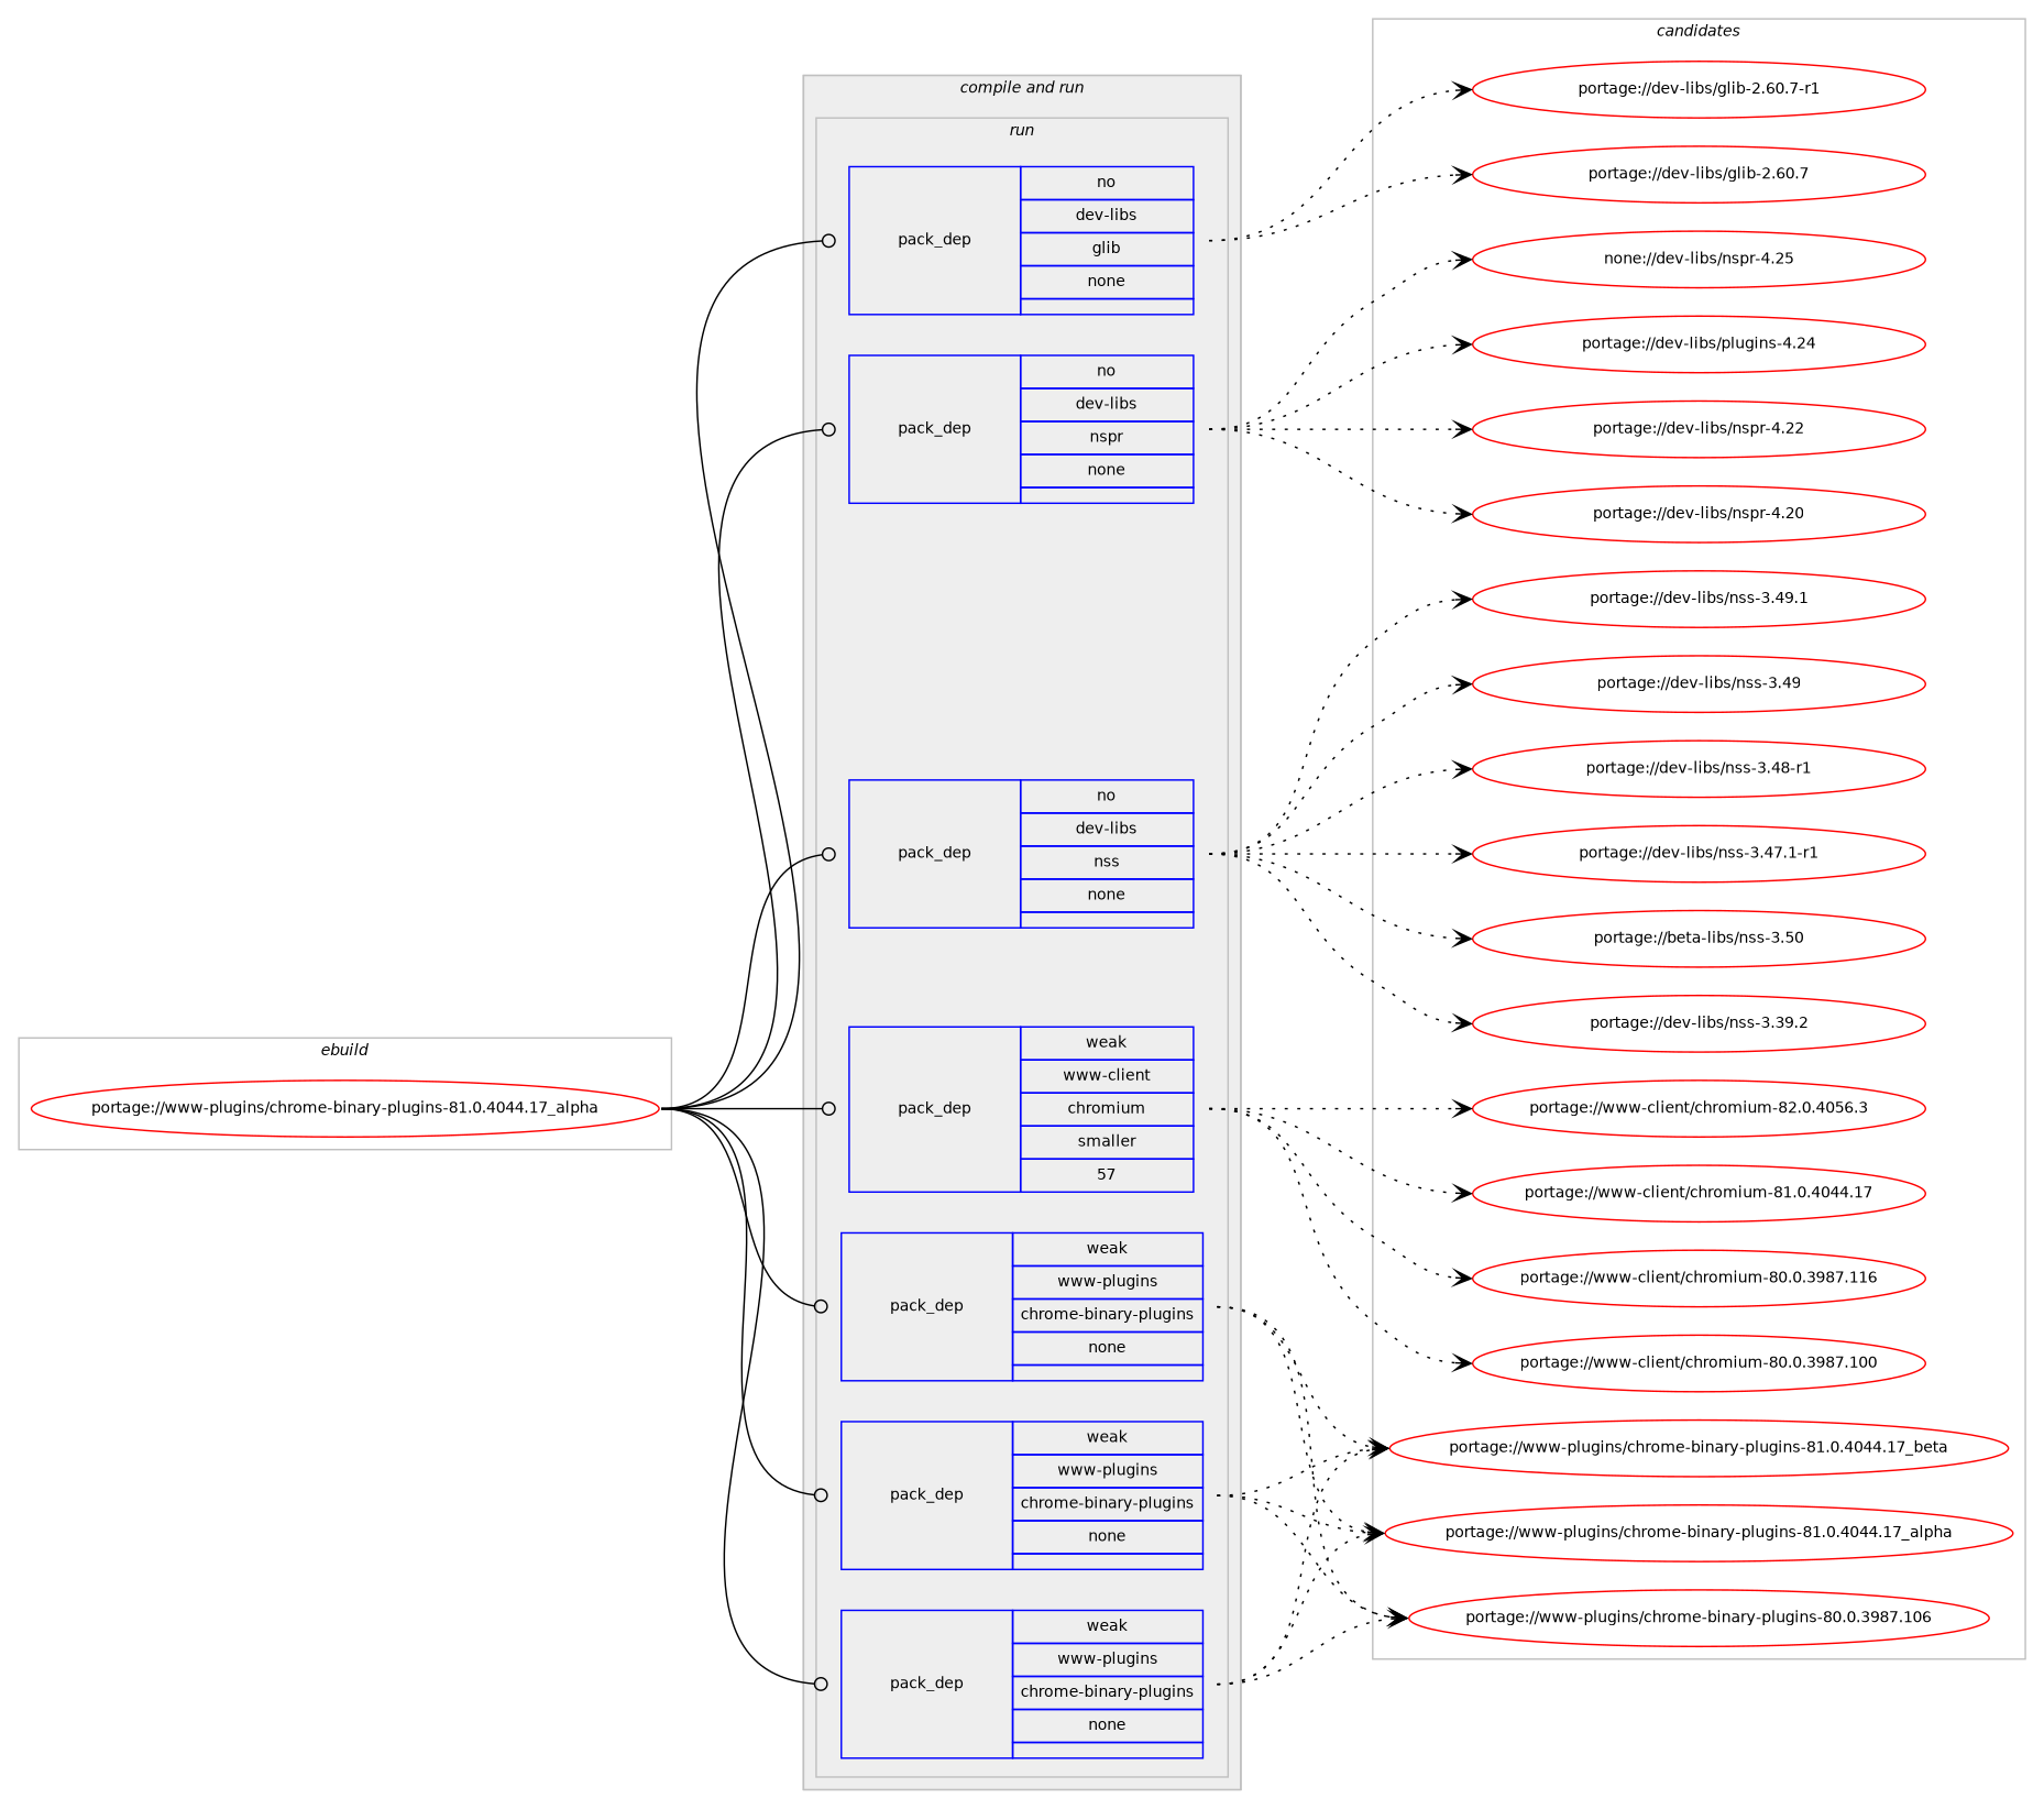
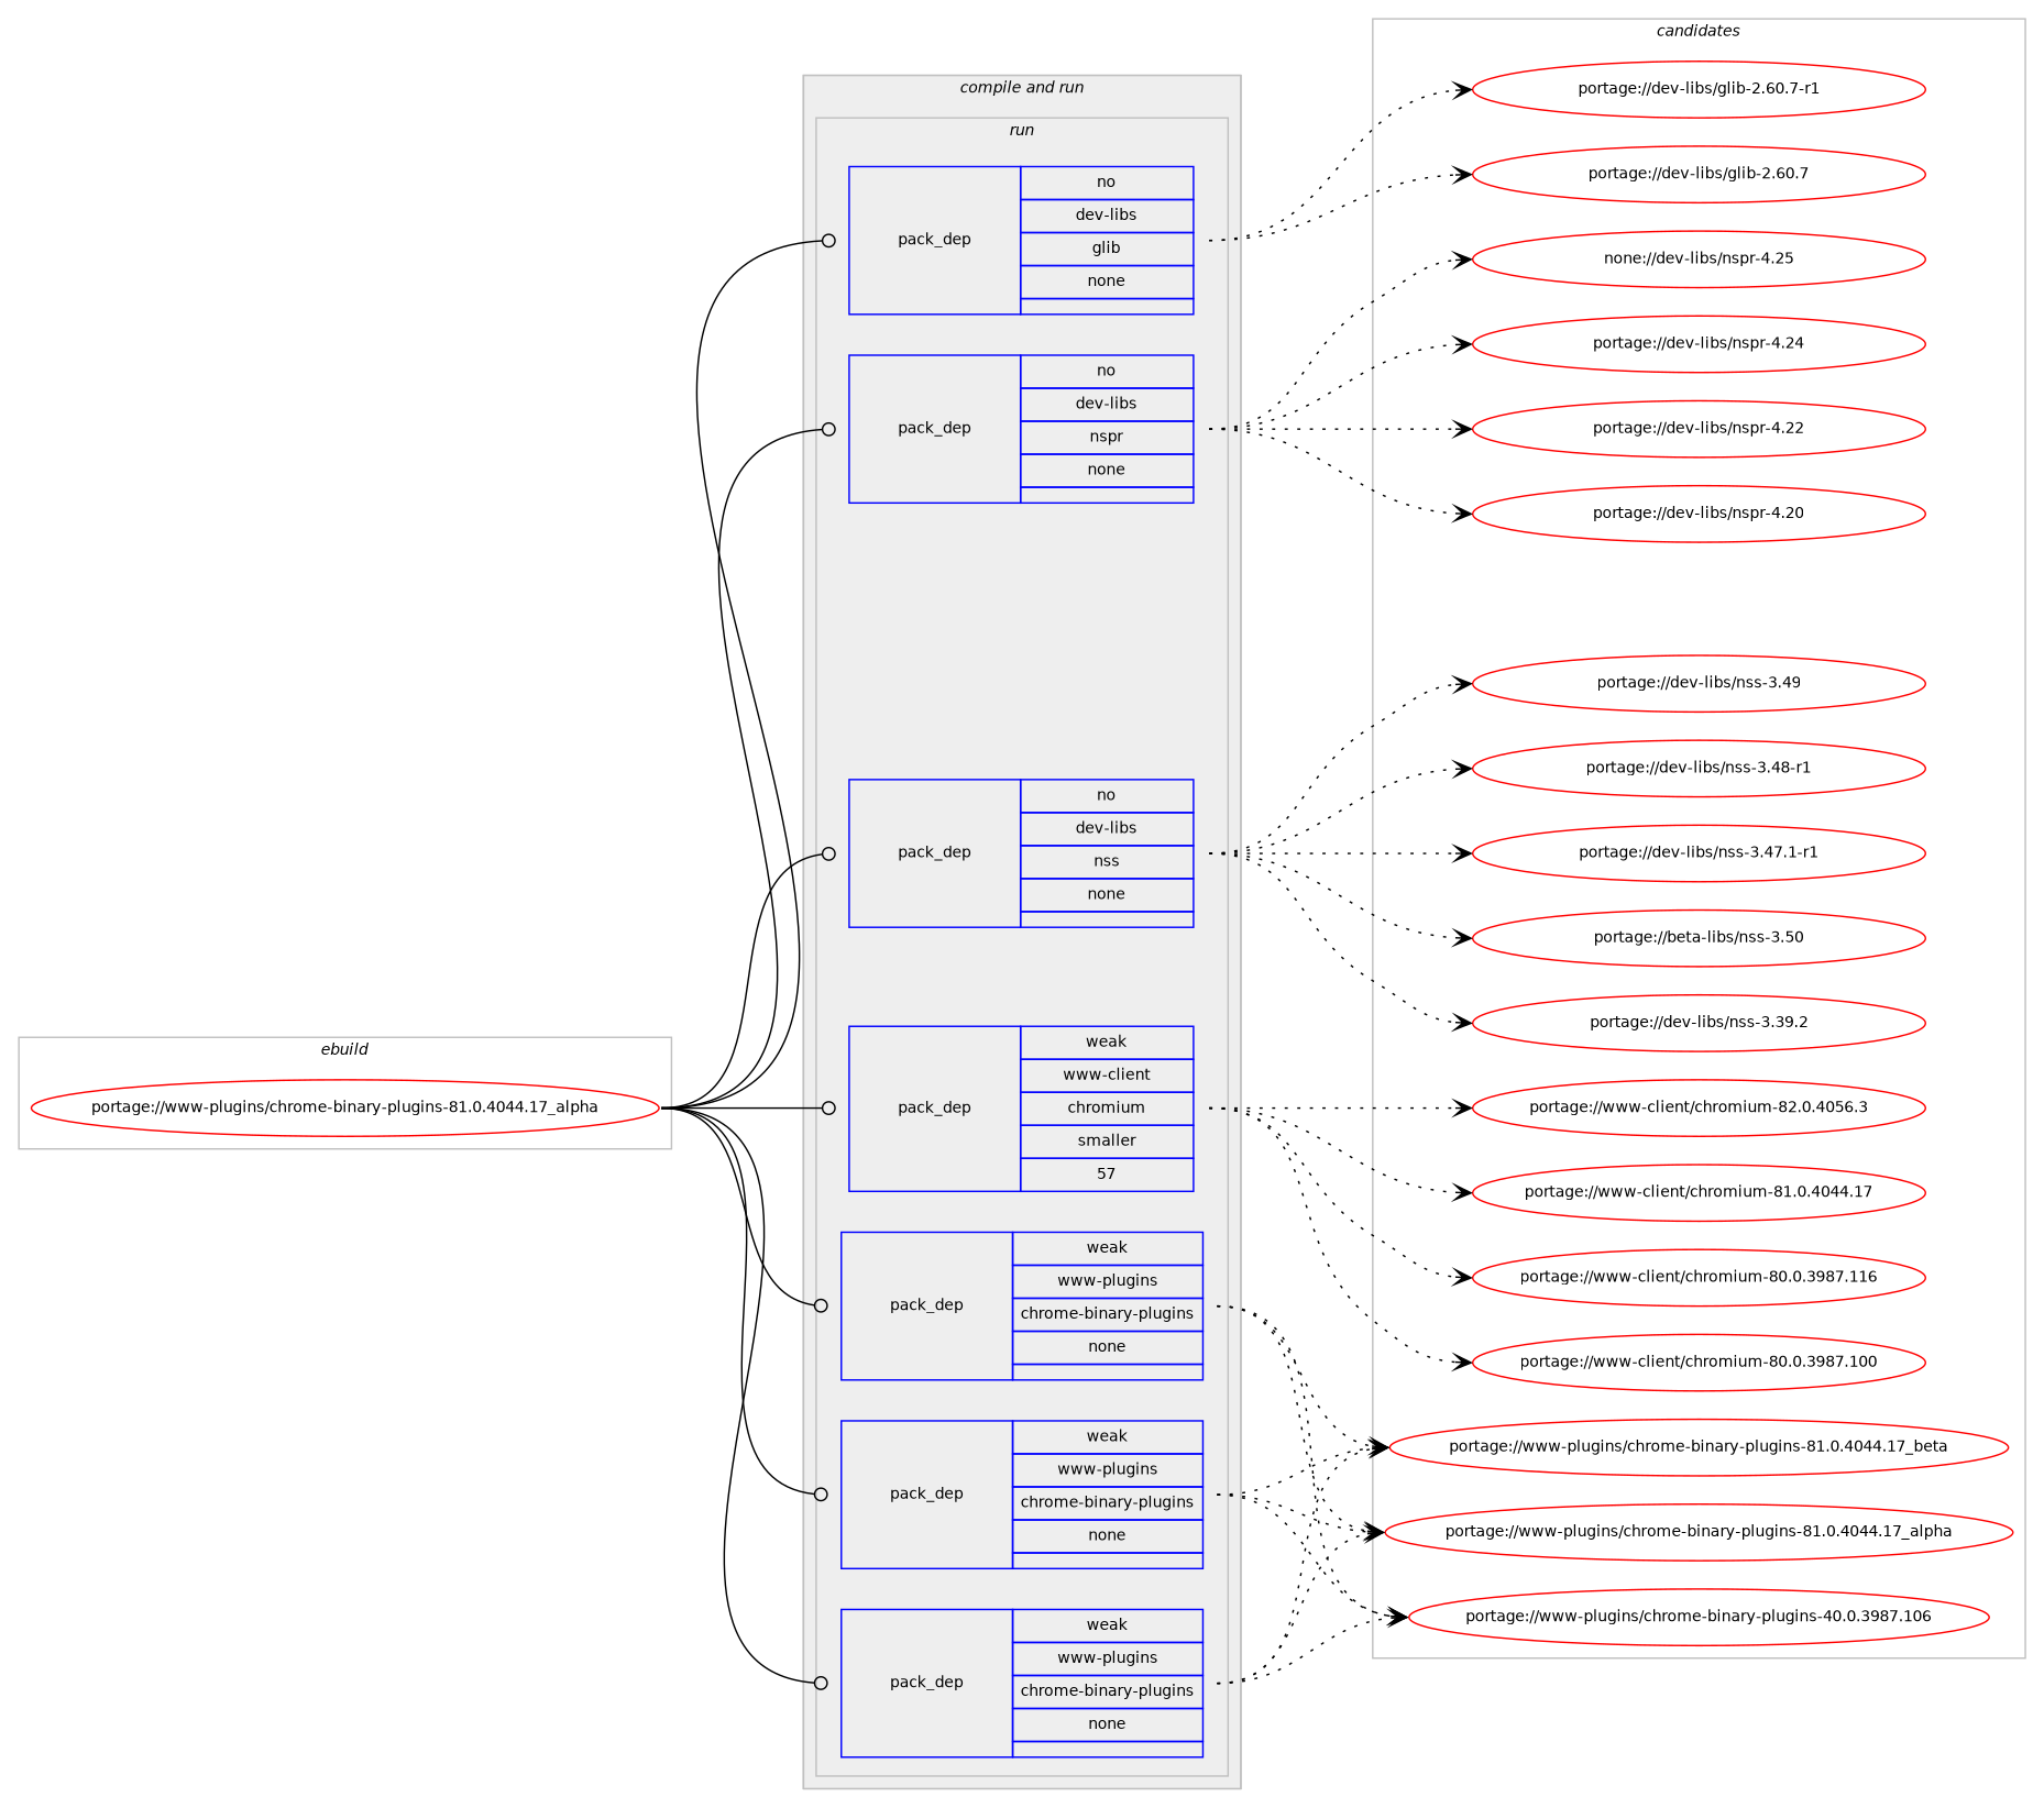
  digraph {
    compound=true
    concentrate=true
    fontname=Helvetica
    fontsize=10
    newrank=true
    rankdir=LR
    ranksep=1.5
    node [color=red fontname=Helvetica fontsize=10]
    edge [arrowhead=vee headport=w style=dotted tailport=e weight=100]
    n1 [label="portage://www-plugins/chrome-binary-plugins-81.0.4044.17_alpha" width=4]
    n2 [color=blue label=<<TABLE BORDER="0" CELLBORDER="1" CELLSPACING="0" CELLPADDING="4" WIDTH="220"><TR><TD ROWSPAN="6" CELLPADDING="30">pack_dep</TD></TR><TR><TD WIDTH="110">no</TD></TR><TR><TD>dev-libs</TD></TR><TR><TD>glib</TD></TR><TR><TD>none</TD></TR><TR><TD></TD></TR></TABLE>> shape=none]
    n3 [color=blue label=<<TABLE BORDER="0" CELLBORDER="1" CELLSPACING="0" CELLPADDING="4" WIDTH="220"><TR><TD ROWSPAN="6" CELLPADDING="30">pack_dep</TD></TR><TR><TD WIDTH="110">no</TD></TR><TR><TD>dev-libs</TD></TR><TR><TD>nspr</TD></TR><TR><TD>none</TD></TR><TR><TD></TD></TR></TABLE>> shape=none]
    n4 [color=blue label=<<TABLE BORDER="0" CELLBORDER="1" CELLSPACING="0" CELLPADDING="4" WIDTH="220"><TR><TD ROWSPAN="6" CELLPADDING="30">pack_dep</TD></TR><TR><TD WIDTH="110">no</TD></TR><TR><TD>dev-libs</TD></TR><TR><TD>nss</TD></TR><TR><TD>none</TD></TR><TR><TD></TD></TR></TABLE>> shape=none]
    n5 [color=blue label=<<TABLE BORDER="0" CELLBORDER="1" CELLSPACING="0" CELLPADDING="4" WIDTH="220"><TR><TD ROWSPAN="6" CELLPADDING="30">pack_dep</TD></TR><TR><TD WIDTH="110">weak</TD></TR><TR><TD>www-client</TD></TR><TR><TD>chromium</TD></TR><TR><TD>smaller</TD></TR><TR><TD>57</TD></TR></TABLE>> shape=none]
    n6 [color=blue label=<<TABLE BORDER="0" CELLBORDER="1" CELLSPACING="0" CELLPADDING="4" WIDTH="220"><TR><TD ROWSPAN="6" CELLPADDING="30">pack_dep</TD></TR><TR><TD WIDTH="110">weak</TD></TR><TR><TD>www-plugins</TD></TR><TR><TD>chrome-binary-plugins</TD></TR><TR><TD>none</TD></TR><TR><TD></TD></TR></TABLE>> shape=none]
    n7 [color=blue label=<<TABLE BORDER="0" CELLBORDER="1" CELLSPACING="0" CELLPADDING="4" WIDTH="220"><TR><TD ROWSPAN="6" CELLPADDING="30">pack_dep</TD></TR><TR><TD WIDTH="110">weak</TD></TR><TR><TD>www-plugins</TD></TR><TR><TD>chrome-binary-plugins</TD></TR><TR><TD>none</TD></TR><TR><TD></TD></TR></TABLE>> shape=none]
    n8 [color=blue label=<<TABLE BORDER="0" CELLBORDER="1" CELLSPACING="0" CELLPADDING="4" WIDTH="220"><TR><TD ROWSPAN="6" CELLPADDING="30">pack_dep</TD></TR><TR><TD WIDTH="110">weak</TD></TR><TR><TD>www-plugins</TD></TR><TR><TD>chrome-binary-plugins</TD></TR><TR><TD>none</TD></TR><TR><TD></TD></TR></TABLE>> shape=none]
    n9 [label="portage://dev-libs/glib-2.60.7-r1" width=4]
    n10 [label="portage://dev-libs/glib-2.60.7" width=4]
    n11 [label="none://dev-libs/nspr-4.25" width=4]
-   n12 [label="portage://dev-libs/plugins-4.24" width=4]
+   n12 [label="portage://dev-libs/nspr-4.24" width=4]
    n13 [label="portage://dev-libs/nspr-4.22" width=4]
    n14 [label="portage://dev-libs/nspr-4.20" width=4]
    n15 [label="portage://beta-libs/nss-3.50" width=4]
    n16 [label="portage://dev-libs/nss-3.39.2" width=4]
-   n17 [label="portage://dev-libs/nss-3.49.1" width=4]
    n18 [label="portage://dev-libs/nss-3.49" width=4]
    n19 [label="portage://dev-libs/nss-3.48-r1" width=4]
    n20 [label="portage://dev-libs/nss-3.47.1-r1" width=4]
    n21 [label="portage://www-client/chromium-82.0.4056.3" width=4]
    n22 [label="portage://www-client/chromium-81.0.4044.17" width=4]
    n23 [label="portage://www-client/chromium-80.0.3987.116" width=4]
    n24 [label="portage://www-client/chromium-80.0.3987.100" width=4]
    n25 [label="portage://www-plugins/chrome-binary-plugins-81.0.4044.17_beta" width=4]
    n26 [label="portage://www-plugins/chrome-binary-plugins-81.0.4044.17_alpha" width=4]
-   n27 [label="portage://www-plugins/chrome-binary-plugins-80.0.3987.106" width=4]
+   n27 [label="portage://www-plugins/chrome-binary-plugins-40.0.3987.106" width=4]
    subgraph cluster_1 {
      color=gray
      label=<<i>ebuild</i>>
      rank=same
      n1
    }
    subgraph cluster_2 {
      color=gray
      label=<<i>dependencies</i>>
      subgraph cluster_3 {
        color=gray
        fillcolor="#eeeeee"
        label=<<i>compile</i>>
        style=filled
      }
      subgraph cluster_4 {
        color=gray
        fillcolor="#eeeeee"
        label=<<i>compile and run</i>>
        style=filled
      }
      subgraph cluster_5 {
        color=gray
        fillcolor="#eeeeee"
        label=<<i>run</i>>
        style=filled
        subgraph sub_6 {
          color=gray
          fillcolor="#eeeeee"
          label=<<i>run</i>>
          style=filled
          n2
        }
        subgraph sub_7 {
          color=gray
          fillcolor="#eeeeee"
          label=<<i>run</i>>
          style=filled
          n3
        }
        subgraph sub_8 {
          color=gray
          fillcolor="#eeeeee"
          label=<<i>run</i>>
          style=filled
          n4
        }
        subgraph sub_9 {
          color=gray
          fillcolor="#eeeeee"
          label=<<i>run</i>>
          style=filled
          n5
        }
        subgraph sub_10 {
          color=gray
          fillcolor="#eeeeee"
          label=<<i>run</i>>
          style=filled
          n6
        }
        subgraph sub_11 {
          color=gray
          fillcolor="#eeeeee"
          label=<<i>run</i>>
          style=filled
          n7
        }
        subgraph sub_12 {
          color=gray
          fillcolor="#eeeeee"
          label=<<i>run</i>>
          style=filled
          n8
        }
      }
    }
    subgraph cluster_13 {
      color=gray
      label=<<i>candidates</i>>
      rank=same
      subgraph sub_14 {
        color=black
        label=<<i>candidates</i>>
        nodesep=1
        rank=same
        n9
        n10
      }
      subgraph sub_15 {
        color=black
        label=<<i>candidates</i>>
        nodesep=1
        rank=same
        n11
        n12
        n13
        n14
      }
      subgraph sub_16 {
        color=black
        label=<<i>candidates</i>>
        nodesep=1
        rank=same
        n15
        n16
-       n17
        n18
        n19
        n20
      }
      subgraph sub_17 {
        color=black
        label=<<i>candidates</i>>
        nodesep=1
        rank=same
        n21
        n22
        n23
        n24
      }
      subgraph sub_18 {
        color=black
        label=<<i>candidates</i>>
        nodesep=1
        rank=same
        n25
        n26
        n27
      }
      subgraph sub_19 {
        color=black
        label=<<i>candidates</i>>
        nodesep=1
        rank=same
        n25
        n26
        n27
      }
      subgraph sub_20 {
        color=black
        label=<<i>candidates</i>>
        nodesep=1
        rank=same
        n25
        n26
        n27
      }
    }
    n1 -> n2 [arrowhead=odot style=solid weight=20]
    n1 -> n3 [arrowhead=odot style=solid weight=20]
    n1 -> n4 [arrowhead=odot style=solid weight=20]
    n1 -> n5 [arrowhead=odot style=solid weight=20]
    n1 -> n6 [arrowhead=odot style=solid weight=20]
    n1 -> n7 [arrowhead=odot style=solid weight=20]
    n1 -> n8 [arrowhead=odot style=solid weight=20]
    n2 -> n9
    n2 -> n10
    n3 -> n11
    n3 -> n12
    n3 -> n13
    n3 -> n14
    n4 -> n15
    n4 -> n16
-   n4 -> n17
    n4 -> n18
    n4 -> n19
    n4 -> n20
    n5 -> n21
    n5 -> n22
    n5 -> n23
    n5 -> n24
    n6 -> n25
    n6 -> n26
    n6 -> n27
    n7 -> n25
    n7 -> n26
    n7 -> n27
    n8 -> n25
    n8 -> n26
    n8 -> n27
  }
